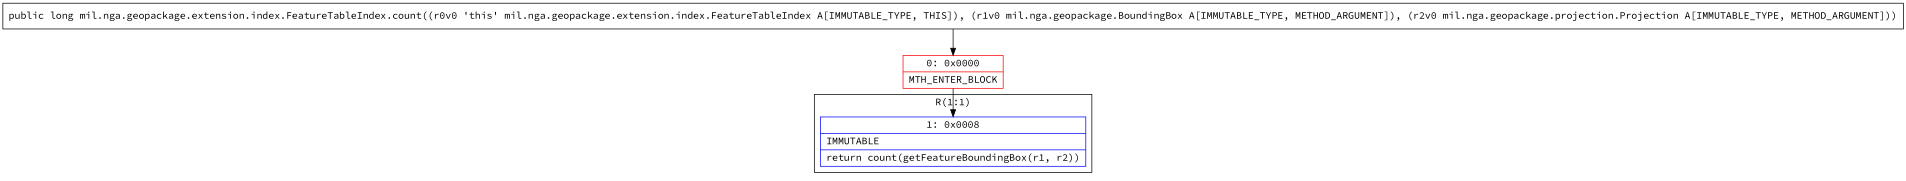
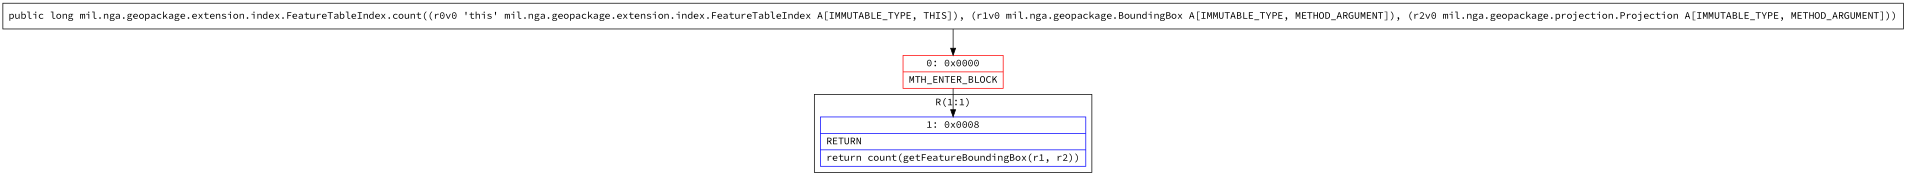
  digraph {
    fontname="Source Code Pro"
    node [shape=record fontname="Source Code Pro"]
    edge [fontname="Source Code Pro"]
-   n1 [color=blue label="{1\:\ 0x0008|IMMUTABLE\l|return count(getFeatureBoundingBox(r1, r2))\l}"]
+   n1 [color=blue label="{1\:\ 0x0008|RETURN\l|return count(getFeatureBoundingBox(r1, r2))\l}"]
    n2 [color=red label="{0\:\ 0x0000|MTH_ENTER_BLOCK\l}"]
    n3 [label="{public long mil.nga.geopackage.extension.index.FeatureTableIndex.count((r0v0 'this' mil.nga.geopackage.extension.index.FeatureTableIndex A[IMMUTABLE_TYPE, THIS]), (r1v0 mil.nga.geopackage.BoundingBox A[IMMUTABLE_TYPE, METHOD_ARGUMENT]), (r2v0 mil.nga.geopackage.projection.Projection A[IMMUTABLE_TYPE, METHOD_ARGUMENT])) }"]
    subgraph cluster_1 {
      label="R(1:1)"
      n1
    }
    n2 -> n1
    n3 -> n2
  }
